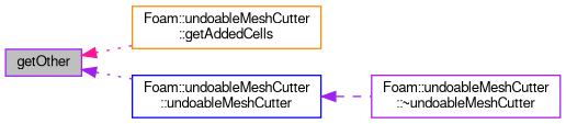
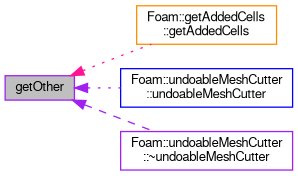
  digraph {
    rankdir=LR
    node [color=purple fontname=FreeSans fontsize=10 shape=record]
    edge [color=purple dir=back fontname=FreeSans fontsize=10 labelfontname=FreeSans labelfontsize=10 style=dotted]
    n1 [fillcolor=grey75 fontcolor=black height=0.2 label=getOther style=filled width=0.4]
-   n2 [color=darkorange height=0.2 label="Foam::undoableMeshCutter\l::getAddedCells" width=0.4]
+   n2 [color=darkorange height=0.2 label="Foam::getAddedCells\l::getAddedCells" width=0.4]
    n3 [color=blue height=0.2 label="Foam::undoableMeshCutter\l::undoableMeshCutter" width=0.4]
    n4 [height=0.2 label="Foam::undoableMeshCutter\l::~undoableMeshCutter" width=0.4]
    n1 -> n2 [color=deeppink]
    n1 -> n3
-   n3 -> n4 [style=dashed]
+   n1 -> n4 [style=dashed]
  }
